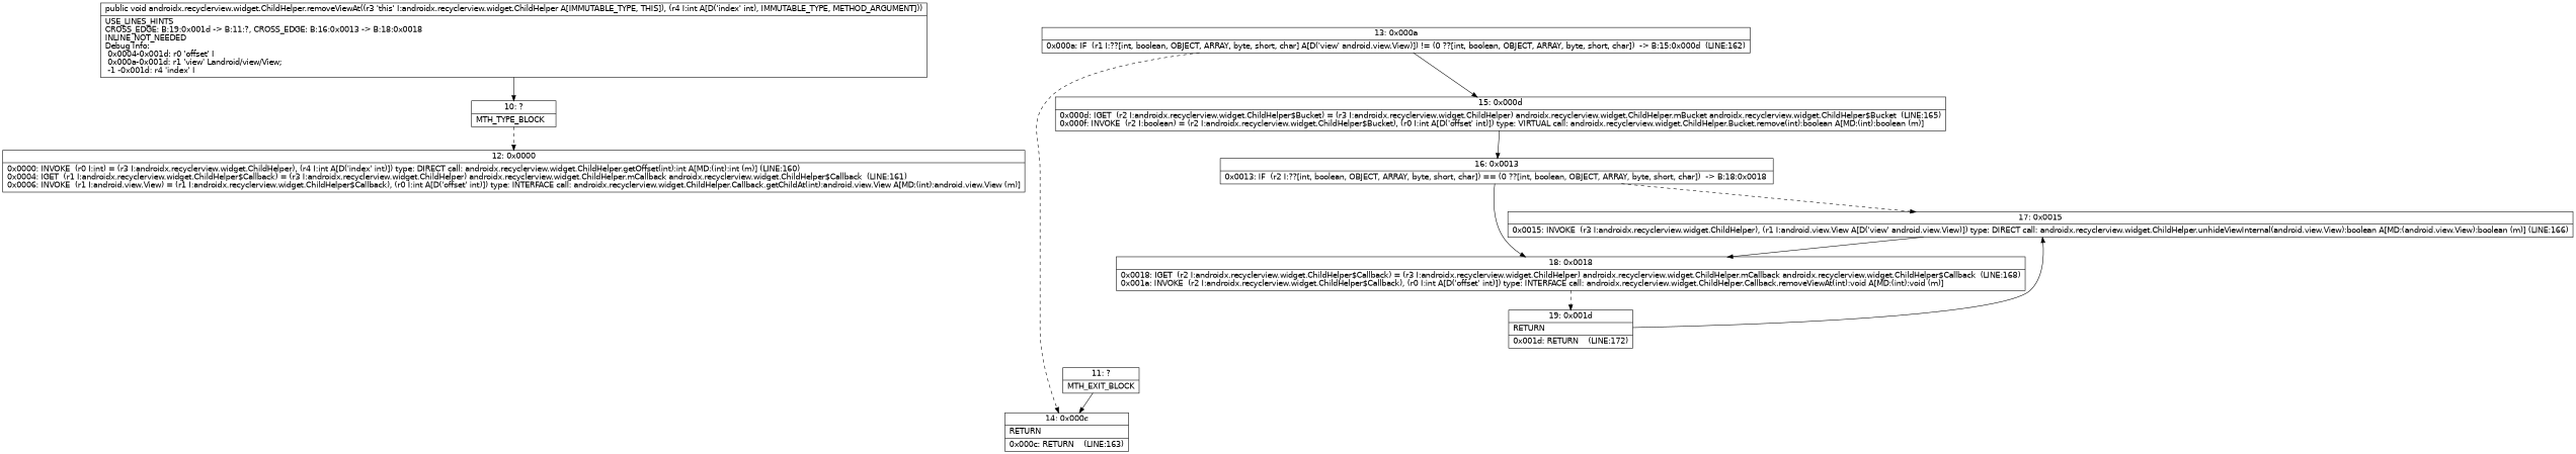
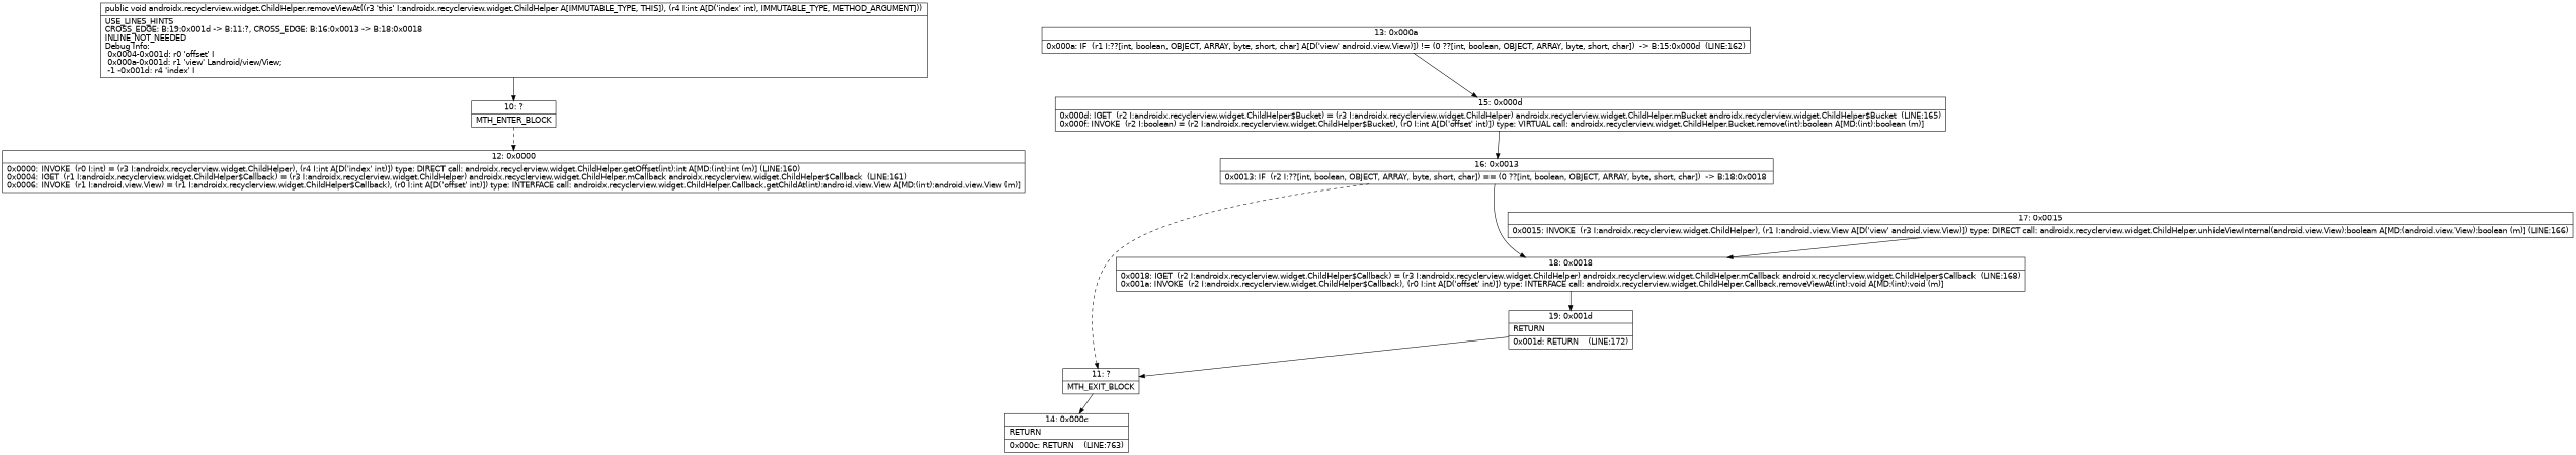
  digraph {
    fontname="DejaVu Sans"
    node [fontname="DejaVu Sans" shape=record]
    edge [fontname="DejaVu Sans"]
-   n1 [label="{10\:\ ?|MTH_TYPE_BLOCK\l}"]
+   n1 [label="{10\:\ ?|MTH_ENTER_BLOCK\l}"]
    n2 [label="{12\:\ 0x0000|0x0000: INVOKE  (r0 I:int) = (r3 I:androidx.recyclerview.widget.ChildHelper), (r4 I:int A[D('index' int)]) type: DIRECT call: androidx.recyclerview.widget.ChildHelper.getOffset(int):int A[MD:(int):int (m)] (LINE:160)\l0x0004: IGET  (r1 I:androidx.recyclerview.widget.ChildHelper$Callback) = (r3 I:androidx.recyclerview.widget.ChildHelper) androidx.recyclerview.widget.ChildHelper.mCallback androidx.recyclerview.widget.ChildHelper$Callback  (LINE:161)\l0x0006: INVOKE  (r1 I:android.view.View) = (r1 I:androidx.recyclerview.widget.ChildHelper$Callback), (r0 I:int A[D('offset' int)]) type: INTERFACE call: androidx.recyclerview.widget.ChildHelper.Callback.getChildAt(int):android.view.View A[MD:(int):android.view.View (m)]\l}"]
    n3 [label="{13\:\ 0x000a|0x000a: IF  (r1 I:??[int, boolean, OBJECT, ARRAY, byte, short, char] A[D('view' android.view.View)]) != (0 ??[int, boolean, OBJECT, ARRAY, byte, short, char])  \-\> B:15:0x000d  (LINE:162)\l}"]
-   n4 [label="{14\:\ 0x000c|RETURN\l|0x000c: RETURN    (LINE:163)\l}"]
+   n4 [label="{14\:\ 0x000c|RETURN\l|0x000c: RETURN    (LINE:763)\l}"]
    n5 [label="{15\:\ 0x000d|0x000d: IGET  (r2 I:androidx.recyclerview.widget.ChildHelper$Bucket) = (r3 I:androidx.recyclerview.widget.ChildHelper) androidx.recyclerview.widget.ChildHelper.mBucket androidx.recyclerview.widget.ChildHelper$Bucket  (LINE:165)\l0x000f: INVOKE  (r2 I:boolean) = (r2 I:androidx.recyclerview.widget.ChildHelper$Bucket), (r0 I:int A[D('offset' int)]) type: VIRTUAL call: androidx.recyclerview.widget.ChildHelper.Bucket.remove(int):boolean A[MD:(int):boolean (m)]\l}"]
    n6 [label="{16\:\ 0x0013|0x0013: IF  (r2 I:??[int, boolean, OBJECT, ARRAY, byte, short, char]) == (0 ??[int, boolean, OBJECT, ARRAY, byte, short, char])  \-\> B:18:0x0018 \l}"]
    n7 [label="{11\:\ ?|MTH_EXIT_BLOCK\l}"]
    n8 [label="{17\:\ 0x0015|0x0015: INVOKE  (r3 I:androidx.recyclerview.widget.ChildHelper), (r1 I:android.view.View A[D('view' android.view.View)]) type: DIRECT call: androidx.recyclerview.widget.ChildHelper.unhideViewInternal(android.view.View):boolean A[MD:(android.view.View):boolean (m)] (LINE:166)\l}"]
    n9 [label="{18\:\ 0x0018|0x0018: IGET  (r2 I:androidx.recyclerview.widget.ChildHelper$Callback) = (r3 I:androidx.recyclerview.widget.ChildHelper) androidx.recyclerview.widget.ChildHelper.mCallback androidx.recyclerview.widget.ChildHelper$Callback  (LINE:168)\l0x001a: INVOKE  (r2 I:androidx.recyclerview.widget.ChildHelper$Callback), (r0 I:int A[D('offset' int)]) type: INTERFACE call: androidx.recyclerview.widget.ChildHelper.Callback.removeViewAt(int):void A[MD:(int):void (m)]\l}"]
    n10 [label="{19\:\ 0x001d|RETURN\l|0x001d: RETURN    (LINE:172)\l}"]
    n11 [label="{public void androidx.recyclerview.widget.ChildHelper.removeViewAt((r3 'this' I:androidx.recyclerview.widget.ChildHelper A[IMMUTABLE_TYPE, THIS]), (r4 I:int A[D('index' int), IMMUTABLE_TYPE, METHOD_ARGUMENT]))  | USE_LINES_HINTS\lCROSS_EDGE: B:19:0x001d \-\> B:11:?, CROSS_EDGE: B:16:0x0013 \-\> B:18:0x0018\lINLINE_NOT_NEEDED\lDebug Info:\l  0x0004\-0x001d: r0 'offset' I\l  0x000a\-0x001d: r1 'view' Landroid\/view\/View;\l  \-1 \-0x001d: r4 'index' I\l}"]
    n1 -> n2 [style=dashed]
-   n3 -> n4 [style=dashed]
    n3 -> n5
    n5 -> n6
-   n6 -> n8 [style=dashed]
+   n6 -> n7 [style=dashed]
    n6 -> n9
    n7 -> n4
    n8 -> n9
-   n9 -> n10 [style=dashed]
-   n10 -> n8
+   n9 -> n10
+   n10 -> n7
    n11 -> n1
  }
